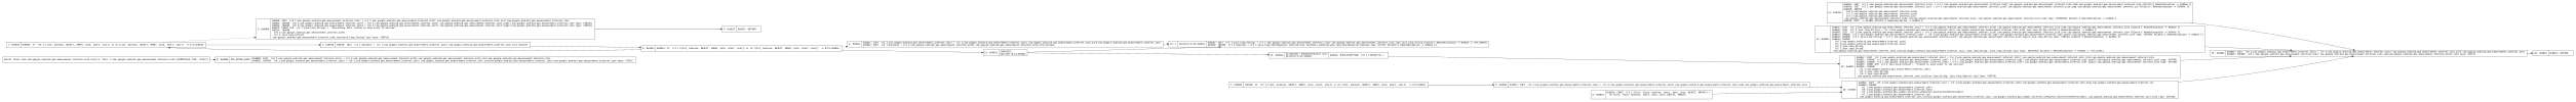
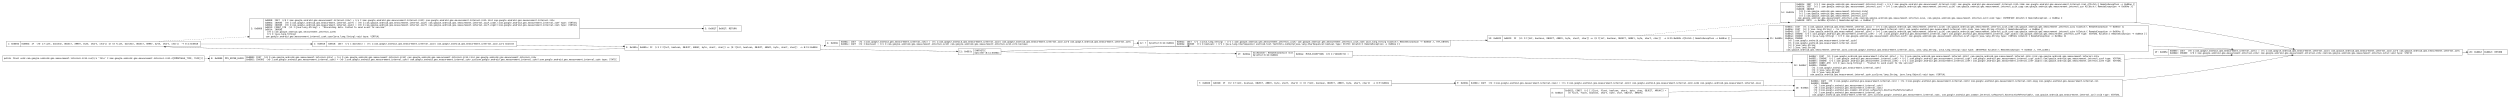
  digraph {
    fontname="JetBrains Mono"
    rankdir=LR
    node [fontname="JetBrains Mono" shape=record]
    edge [fontname="JetBrains Mono"]
    n1 [label="{0\:\ 0x0000|MTH_ENTER_BLOCK\l|0x0000: IGET  (r0 I:com.google.android.gms.measurement.internal.zzhv) = (r4 I:com.google.android.gms.measurement.internal.zzih) com.google.android.gms.measurement.internal.zzih.zzrd com.google.android.gms.measurement.internal.zzhv \l0x0002: INVOKE  (r0 I:com.google.android.gms.measurement.internal.zzdx) = (r0 I:com.google.android.gms.measurement.internal.zzhv) com.google.android.gms.measurement.internal.zzhv.zzd(com.google.android.gms.measurement.internal.zzhv):com.google.android.gms.measurement.internal.zzdx type: STATIC \l}"]
    n2 [label="{1\:\ 0x0006|0x0006: IF  (r0 I:?[int, boolean, OBJECT, ARRAY, byte, short, char]) != (0 ?[int, boolean, OBJECT, ARRAY, byte, short, char])  \-\> B:4:0x0018 \l}"]
    n3 [label="{2\:\ 0x0008|0x0008: IGET  (r0 I:com.google.android.gms.measurement.internal.zzhv) = (r4 I:com.google.android.gms.measurement.internal.zzih) com.google.android.gms.measurement.internal.zzih.zzrd com.google.android.gms.measurement.internal.zzhv \l0x000a: INVOKE  (r0 I:com.google.android.gms.measurement.internal.zzef) = (r0 I:com.google.android.gms.measurement.internal.zzgf) com.google.android.gms.measurement.internal.zzgf.zzab():com.google.android.gms.measurement.internal.zzef type: VIRTUAL \l0x000e: INVOKE  (r0 I:com.google.android.gms.measurement.internal.zzeh) = (r0 I:com.google.android.gms.measurement.internal.zzef) com.google.android.gms.measurement.internal.zzef.zzgk():com.google.android.gms.measurement.internal.zzeh type: VIRTUAL \l0x0012: CONST_STR  (r1 I:java.lang.String) =  \"Discarding data. Failed to send event to service\" \l0x0014: INVOKE  \l  (r0 I:com.google.android.gms.measurement.internal.zzeh)\l  (r1 I:java.lang.String)\l com.google.android.gms.measurement.internal.zzeh.zzao(java.lang.String):void type: VIRTUAL \l}"]
    n4 [label="{4\:\ 0x0018|0x0018: IGET  (r1 I:boolean) = (r4 I:com.google.android.gms.measurement.internal.zzih) com.google.android.gms.measurement.internal.zzih.zzro boolean \l}"]
    n5 [label="{3\:\ 0x0017|0x0017: RETURN   \l}"]
    n6 [label="{5\:\ 0x001a|0x001a: IF  (r1 I:?[int, boolean, OBJECT, ARRAY, byte, short, char]) == (0 ?[int, boolean, OBJECT, ARRAY, byte, short, char])  \-\> B:11:0x002c \l}"]
    n7 [label="{6\:\ 0x001c|0x001c: IGET  (r1 I:com.google.android.gms.measurement.internal.zzhv) = (r4 I:com.google.android.gms.measurement.internal.zzih) com.google.android.gms.measurement.internal.zzih.zzrd com.google.android.gms.measurement.internal.zzhv \l0x001e: IGET  (r2 I:boolean) = (r4 I:com.google.android.gms.measurement.internal.zzih) com.google.android.gms.measurement.internal.zzih.zzrm boolean \l}"]
    n8 [label="{11\:\ 0x002c|SYNTHETIC\lSplitter:B:11:0x002c\l}"]
    n9 [label="{12\:\ ?|Splitter:B:11:0x002c\l|0x002c: IGET  (r1 I:java.lang.String) = (r4 I:com.google.android.gms.measurement.internal.zzih) com.google.android.gms.measurement.internal.zzih.zzdn java.lang.String A[Catch:\{ RemoteException \-\> 0x004e \}, TRY_ENTER]\l0x002e: INVOKE  (r1 I:boolean) = (r1 I:java.lang.CharSequence) android.text.TextUtils.isEmpty(java.lang.CharSequence):boolean type: STATIC A[Catch:\{ RemoteException \-\> 0x004e \}]\l}"]
    n10 [label="{17\:\ 0x004e|ExcHandler: RemoteException null\lSplitter:B:11:0x002c\l|0x004e: MOVE_EXCEPTION  (r0 I:?[OBJECT]) =  \l}"]
    n11 [label="{7\:\ 0x0020|0x0020: IF  (r2 I:?[int, boolean, OBJECT, ARRAY, byte, short, char]) == (0 ?[int, boolean, OBJECT, ARRAY, byte, short, char])  \-\> B:9:0x0024 \l}"]
    n12 [label="{9\:\ 0x0024|0x0024: IGET  (r2 I:com.google.android.gms.measurement.internal.zzai) = (r4 I:com.google.android.gms.measurement.internal.zzih) com.google.android.gms.measurement.internal.zzih.zzdm com.google.android.gms.measurement.internal.zzai \l}"]
    n13 [label="{8\:\ 0x0022|0x0022: CONST  (r2 I:?[int, float, boolean, short, byte, char, OBJECT, ARRAY]) = \l  (0 ?[int, float, boolean, short, byte, char, OBJECT, ARRAY])\l \l}"]
    n14 [label="{10\:\ 0x0026|0x0026: IGET  (r3 I:com.google.android.gms.measurement.internal.zzn) = (r4 I:com.google.android.gms.measurement.internal.zzih) com.google.android.gms.measurement.internal.zzih.zzpg com.google.android.gms.measurement.internal.zzn \l0x0028: INVOKE  \l  (r1 I:com.google.android.gms.measurement.internal.zzhv)\l  (r0 I:com.google.android.gms.measurement.internal.zzdx)\l  (r2 I:com.google.android.gms.common.internal.safeparcel.AbstractSafeParcelable)\l  (r3 I:com.google.android.gms.measurement.internal.zzn)\l com.google.android.gms.measurement.internal.zzhv.zza(com.google.android.gms.measurement.internal.zzdx, com.google.android.gms.common.internal.safeparcel.AbstractSafeParcelable, com.google.android.gms.measurement.internal.zzn):void type: VIRTUAL \l}"]
    n15 [label="{19\:\ 0x005e|0x005e: IGET  (r0 I:com.google.android.gms.measurement.internal.zzhv) = (r4 I:com.google.android.gms.measurement.internal.zzih) com.google.android.gms.measurement.internal.zzih.zzrd com.google.android.gms.measurement.internal.zzhv \l0x0060: INVOKE  (r0 I:com.google.android.gms.measurement.internal.zzhv) com.google.android.gms.measurement.internal.zzhv.zze(com.google.android.gms.measurement.internal.zzhv):void type: STATIC \l}"]
    n16 [label="{20\:\ 0x0063|0x0063: RETURN   \l}"]
+   n17 [label="{13\:\ 0x0032|0x0032: IF  (r1 I:?[int, boolean, OBJECT, ARRAY, byte, short, char]) == (0 ?[int, boolean, OBJECT, ARRAY, byte, short, char])  \-\> B:15:0x003c A[Catch:\{ RemoteException \-\> 0x004e \}]\l}"]
    n18 [label="{18\:\ 0x004f|0x004f: IGET  (r1 I:com.google.android.gms.measurement.internal.zzhv) = (r4 I:com.google.android.gms.measurement.internal.zzih) com.google.android.gms.measurement.internal.zzih.zzrd com.google.android.gms.measurement.internal.zzhv \l0x0051: INVOKE  (r1 I:com.google.android.gms.measurement.internal.zzef) = (r1 I:com.google.android.gms.measurement.internal.zzgf) com.google.android.gms.measurement.internal.zzgf.zzab():com.google.android.gms.measurement.internal.zzef type: VIRTUAL \l0x0055: INVOKE  (r1 I:com.google.android.gms.measurement.internal.zzeh) = (r1 I:com.google.android.gms.measurement.internal.zzef) com.google.android.gms.measurement.internal.zzef.zzgk():com.google.android.gms.measurement.internal.zzeh type: VIRTUAL \l0x0059: CONST_STR  (r2 I:java.lang.String) =  \"Failed to send event to the service\" \l0x005b: INVOKE  \l  (r1 I:com.google.android.gms.measurement.internal.zzeh)\l  (r2 I:java.lang.String)\l  (r0 I:java.lang.Object)\l com.google.android.gms.measurement.internal.zzeh.zza(java.lang.String, java.lang.Object):void type: VIRTUAL \l}"]
    n19 [label="{14\:\ 0x0034|0x0034: IGET  (r1 I:com.google.android.gms.measurement.internal.zzai) = (r4 I:com.google.android.gms.measurement.internal.zzih) com.google.android.gms.measurement.internal.zzih.zzdm com.google.android.gms.measurement.internal.zzai A[Catch:\{ RemoteException \-\> 0x004e \}]\l0x0036: IGET  (r2 I:com.google.android.gms.measurement.internal.zzn) = (r4 I:com.google.android.gms.measurement.internal.zzih) com.google.android.gms.measurement.internal.zzih.zzpg com.google.android.gms.measurement.internal.zzn A[Catch:\{ RemoteException \-\> 0x004e \}]\l0x0038: INVOKE  \l  (r0 I:com.google.android.gms.measurement.internal.zzdx)\l  (r1 I:com.google.android.gms.measurement.internal.zzai)\l  (r2 I:com.google.android.gms.measurement.internal.zzn)\l com.google.android.gms.measurement.internal.zzdx.zza(com.google.android.gms.measurement.internal.zzai, com.google.android.gms.measurement.internal.zzn):void type: INTERFACE A[Catch:\{ RemoteException \-\> 0x004e \}]\l0x003b: GOTO  \-\> 0x005e A[Catch:\{ RemoteException \-\> 0x004e \}]\l}"]
    n20 [label="{15\:\ 0x003c|0x003c: IGET  (r1 I:com.google.android.gms.measurement.internal.zzai) = (r4 I:com.google.android.gms.measurement.internal.zzih) com.google.android.gms.measurement.internal.zzih.zzdm com.google.android.gms.measurement.internal.zzai A[Catch:\{ RemoteException \-\> 0x004e \}]\l0x003e: IGET  (r2 I:java.lang.String) = (r4 I:com.google.android.gms.measurement.internal.zzih) com.google.android.gms.measurement.internal.zzih.zzdn java.lang.String A[Catch:\{ RemoteException \-\> 0x004e \}]\l0x0040: IGET  (r3 I:com.google.android.gms.measurement.internal.zzhv) = (r4 I:com.google.android.gms.measurement.internal.zzih) com.google.android.gms.measurement.internal.zzih.zzrd com.google.android.gms.measurement.internal.zzhv A[Catch:\{ RemoteException \-\> 0x004e \}]\l0x0042: INVOKE  (r3 I:com.google.android.gms.measurement.internal.zzef) = (r3 I:com.google.android.gms.measurement.internal.zzgf) com.google.android.gms.measurement.internal.zzgf.zzab():com.google.android.gms.measurement.internal.zzef type: VIRTUAL A[Catch:\{ RemoteException \-\> 0x004e \}]\l0x0046: INVOKE  (r3 I:java.lang.String) = (r3 I:com.google.android.gms.measurement.internal.zzef) com.google.android.gms.measurement.internal.zzef.zzgu():java.lang.String type: VIRTUAL A[Catch:\{ RemoteException \-\> 0x004e \}]\l0x004a: INVOKE  \l  (r0 I:com.google.android.gms.measurement.internal.zzdx)\l  (r1 I:com.google.android.gms.measurement.internal.zzai)\l  (r2 I:java.lang.String)\l  (r3 I:java.lang.String)\l com.google.android.gms.measurement.internal.zzdx.zza(com.google.android.gms.measurement.internal.zzai, java.lang.String, java.lang.String):void type: INTERFACE A[Catch:\{ RemoteException \-\> 0x004e \}, TRY_LEAVE]\l}"]
    n21 [label="{public final void com.google.android.gms.measurement.internal.zzih.run((r4 'this' I:com.google.android.gms.measurement.internal.zzih A[IMMUTABLE_TYPE, THIS])) }"]
    n2 -> n3 [style=dashed]
    n2 -> n4
    n3 -> n5
    n4 -> n6
    n6 -> n2
    n6 -> n7 [style=dashed]
    n6 -> n8
    n7 -> n9
    n8 -> n9
    n8 -> n10
+   n9 -> n17
    n10 -> n18
    n11 -> n12
    n12 -> n14
    n13 -> n14
    n14 -> n15
    n15 -> n16
+   n17 -> n19 [style=dashed]
+   n17 -> n20
    n18 -> n15
    n19 -> n15
    n20 -> n15
    n21 -> n1
  }
